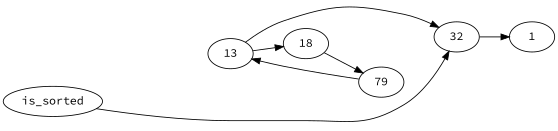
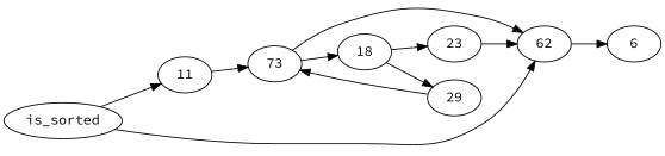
  digraph {
    fontname="Source Code Pro"
    rankdir=LR
    node [fontname="Source Code Pro"]
    edge [fontname="Source Code Pro"]
    n1 [label=is_sorted]
-   32
-   13
-   1
+   11
+   32 [label=62]
+   13 [label=73]
+   1 [label=6]
    n6 [label=18]
-   29 [label=79]
+   23
+   29
+   n1 -> 11
    n1 -> 32
+   11 -> 13
    32 -> 1
    13 -> 32
    13 -> n6
+   n6 -> 23
    n6 -> 29
+   23 -> 32
    29 -> 13
  }
